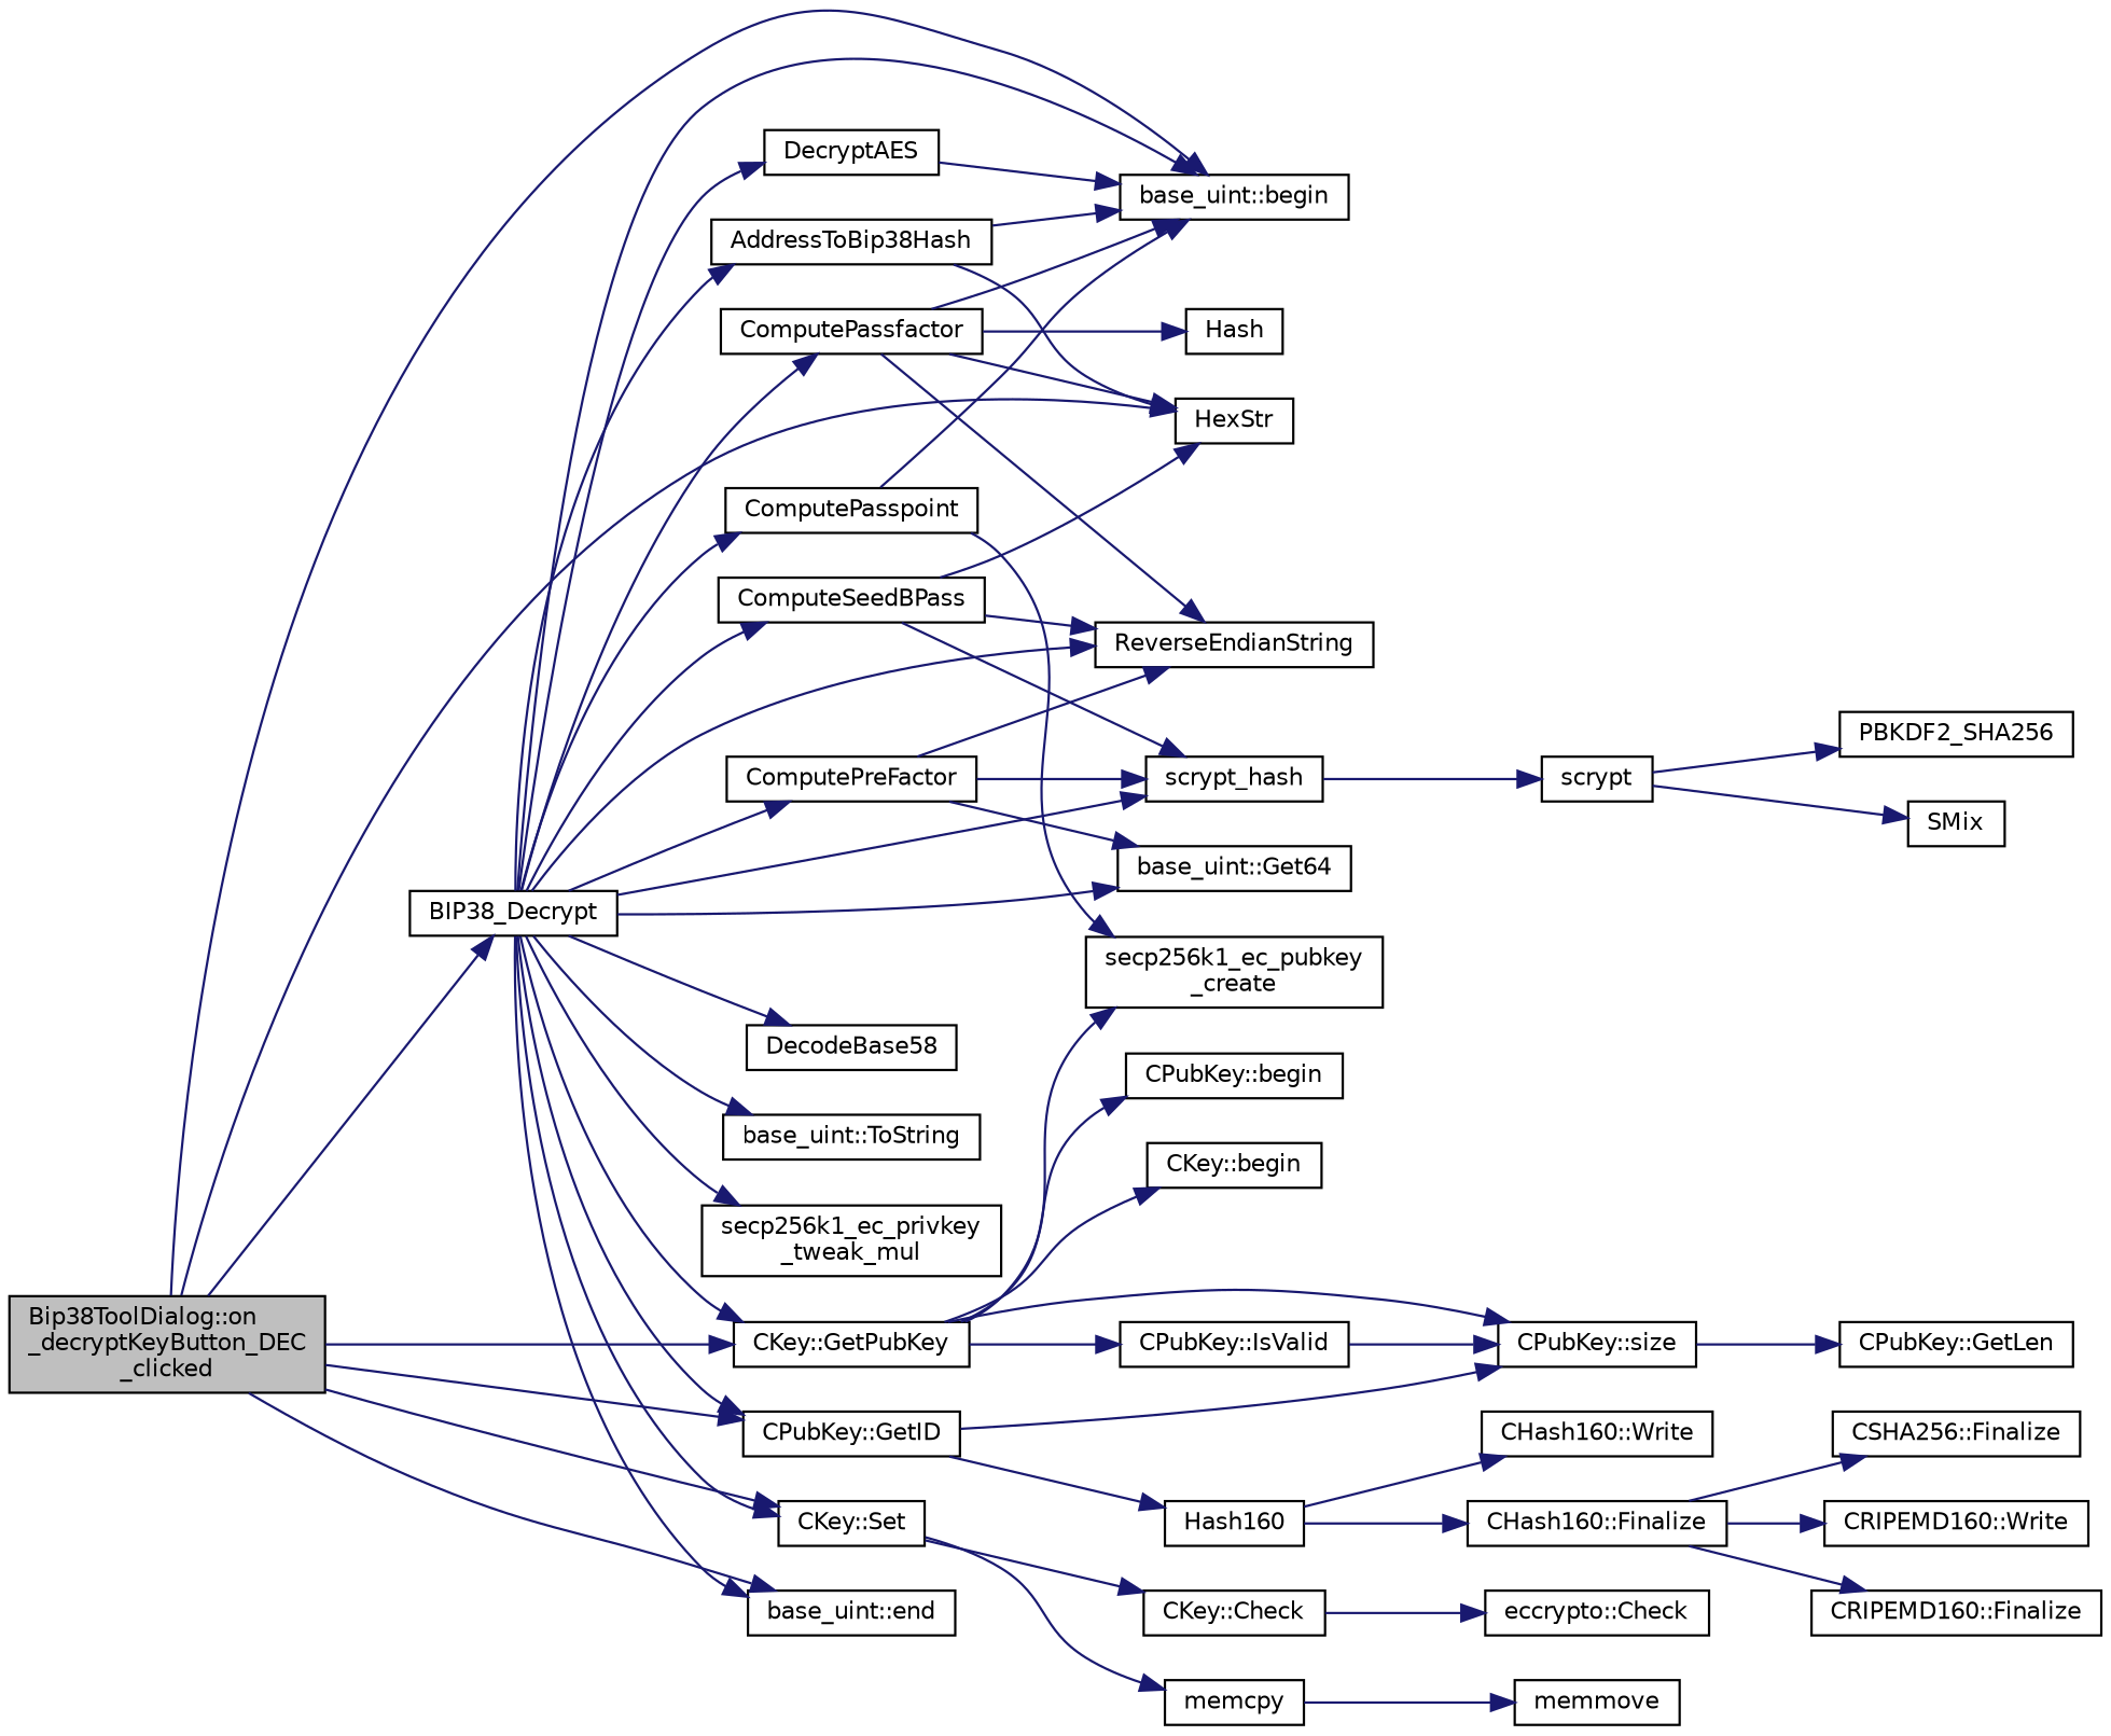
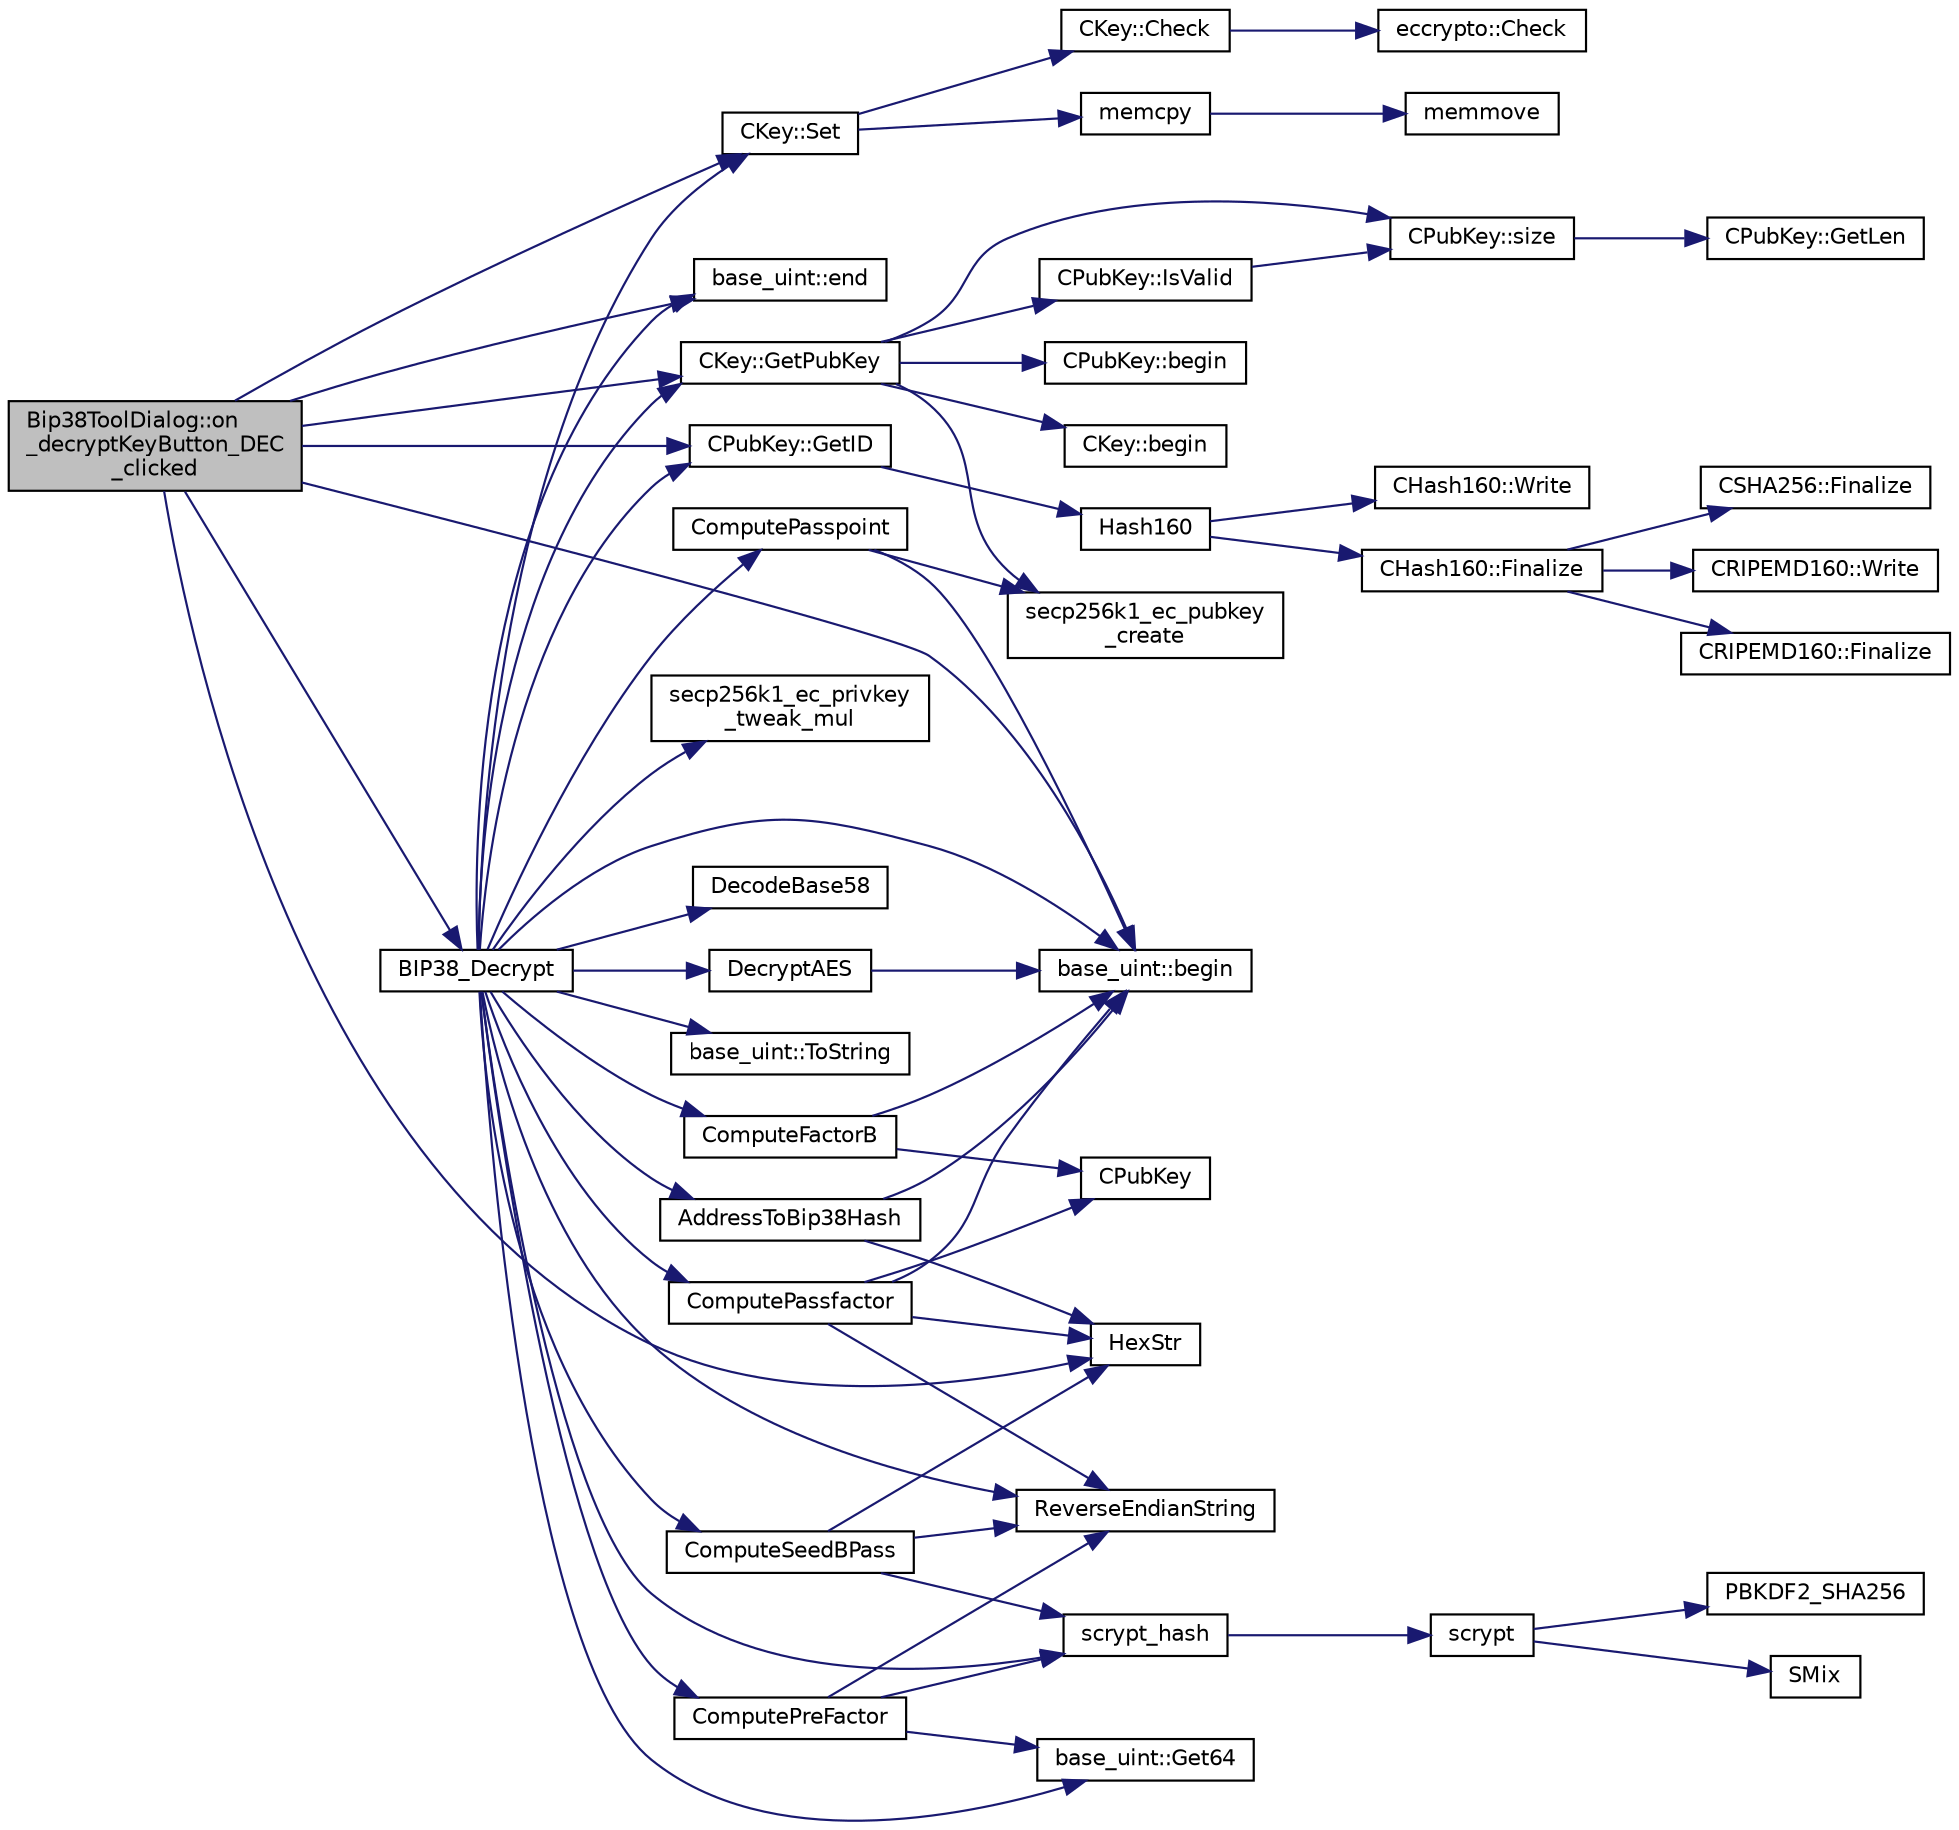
  digraph {
    rankdir=LR
    node [color=black fillcolor=white fontname=Helvetica fontsize=10 shape=record style=filled]
    edge [color=midnightblue fontname=Helvetica fontsize=10 labelfontname=Helvetica labelfontsize=10 style=solid]
    n1 [fillcolor=grey75 fontcolor=black height=0.2 label="Bip38ToolDialog::on\l_decryptKeyButton_DEC\l_clicked" width=0.4]
    n2 [height=0.2 label=BIP38_Decrypt width=0.4]
    n3 [height=0.2 label="base_uint::begin" width=0.4]
    n4 [height=0.2 label=HexStr width=0.4]
    n5 [height=0.2 label="CKey::Set" width=0.4]
    n6 [height=0.2 label="base_uint::end" width=0.4]
    n7 [height=0.2 label="CKey::GetPubKey" width=0.4]
    n8 [height=0.2 label="CPubKey::GetID" width=0.4]
    n9 [height=0.2 label=DecodeBase58 width=0.4]
    n10 [height=0.2 label=ReverseEndianString width=0.4]
    n11 [height=0.2 label="base_uint::Get64" width=0.4]
    n12 [height=0.2 label=scrypt_hash width=0.4]
    n13 [height=0.2 label="base_uint::ToString" width=0.4]
    n14 [height=0.2 label=DecryptAES width=0.4]
    n15 [height=0.2 label=ComputePreFactor width=0.4]
    n16 [height=0.2 label=ComputePassfactor width=0.4]
    n17 [height=0.2 label=ComputePasspoint width=0.4]
    n18 [height=0.2 label=ComputeSeedBPass width=0.4]
+   n19 [height=0.2 label=ComputeFactorB width=0.4]
    n20 [height=0.2 label="secp256k1_ec_privkey\l_tweak_mul" width=0.4]
    n21 [height=0.2 label=AddressToBip38Hash width=0.4]
    n22 [height=0.2 label="CKey::Check" width=0.4]
    n23 [height=0.2 label=memcpy width=0.4]
    n24 [height=0.2 label="secp256k1_ec_pubkey\l_create" width=0.4]
    n25 [height=0.2 label="CPubKey::begin" width=0.4]
    n26 [height=0.2 label="CKey::begin" width=0.4]
    n27 [height=0.2 label="CPubKey::size" width=0.4]
    n28 [height=0.2 label="CPubKey::IsValid" width=0.4]
    n29 [height=0.2 label=Hash160 width=0.4]
    n30 [height=0.2 label=scrypt width=0.4]
-   n31 [height=0.2 label=Hash width=0.4]
+   n31 [height=0.2 label=CPubKey width=0.4]
    n32 [height=0.2 label=PBKDF2_SHA256 width=0.4]
    n33 [height=0.2 label=SMix width=0.4]
    n34 [height=0.2 label="eccrypto::Check" width=0.4]
    n35 [height=0.2 label=memmove width=0.4]
    n36 [height=0.2 label="CPubKey::GetLen" width=0.4]
    n37 [height=0.2 label="CHash160::Write" width=0.4]
    n38 [height=0.2 label="CHash160::Finalize" width=0.4]
    n39 [height=0.2 label="CSHA256::Finalize" width=0.4]
    n40 [height=0.2 label="CRIPEMD160::Write" width=0.4]
    n41 [height=0.2 label="CRIPEMD160::Finalize" width=0.4]
    n1 -> n2
    n1 -> n3
    n1 -> n4
    n1 -> n5
    n1 -> n6
    n1 -> n7
    n1 -> n8
    n2 -> n3
    n2 -> n5
    n2 -> n6
    n2 -> n7
    n2 -> n8
    n2 -> n9
    n2 -> n10
    n2 -> n11
    n2 -> n12
    n2 -> n13
    n2 -> n14
    n2 -> n15
    n2 -> n16
    n2 -> n17
    n2 -> n18
+   n2 -> n19
    n2 -> n20
    n2 -> n21
    n5 -> n22
    n5 -> n23
    n7 -> n24
    n7 -> n25
    n7 -> n26
    n7 -> n27
    n7 -> n28
-   n8 -> n27
    n8 -> n29
    n12 -> n30
    n14 -> n3
    n15 -> n10
    n15 -> n11
    n15 -> n12
    n16 -> n3
    n16 -> n4
    n16 -> n10
    n16 -> n31
    n17 -> n3
    n17 -> n24
    n18 -> n4
    n18 -> n10
    n18 -> n12
+   n19 -> n3
+   n19 -> n31
    n21 -> n3
    n21 -> n4
    n22 -> n34
    n23 -> n35
    n27 -> n36
    n28 -> n27
    n29 -> n37
    n29 -> n38
    n30 -> n32
    n30 -> n33
    n38 -> n39
    n38 -> n40
    n38 -> n41
  }
